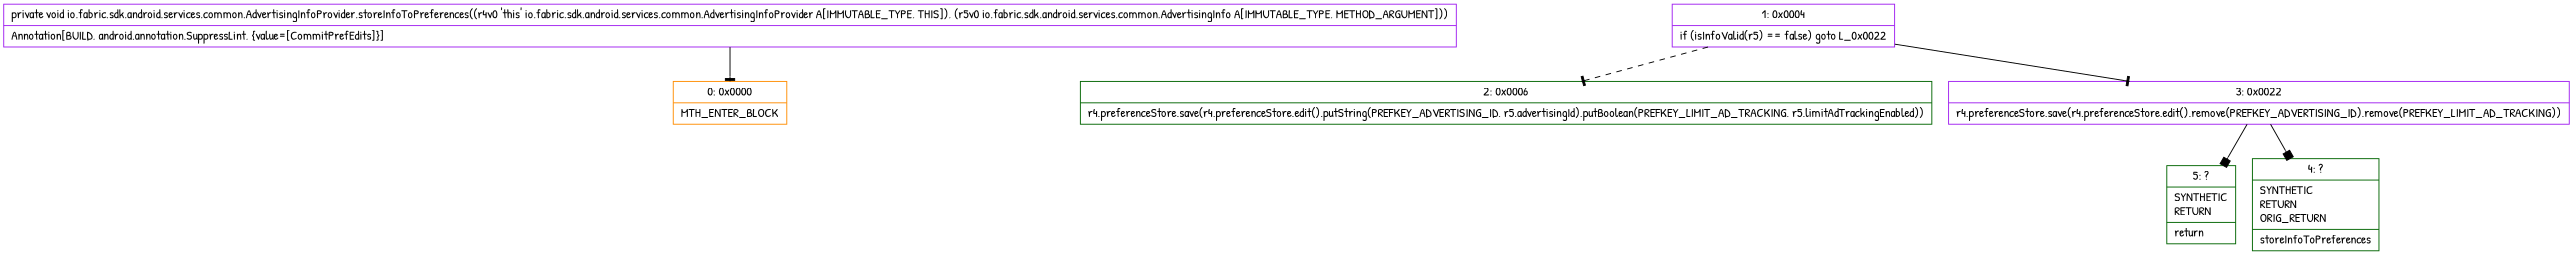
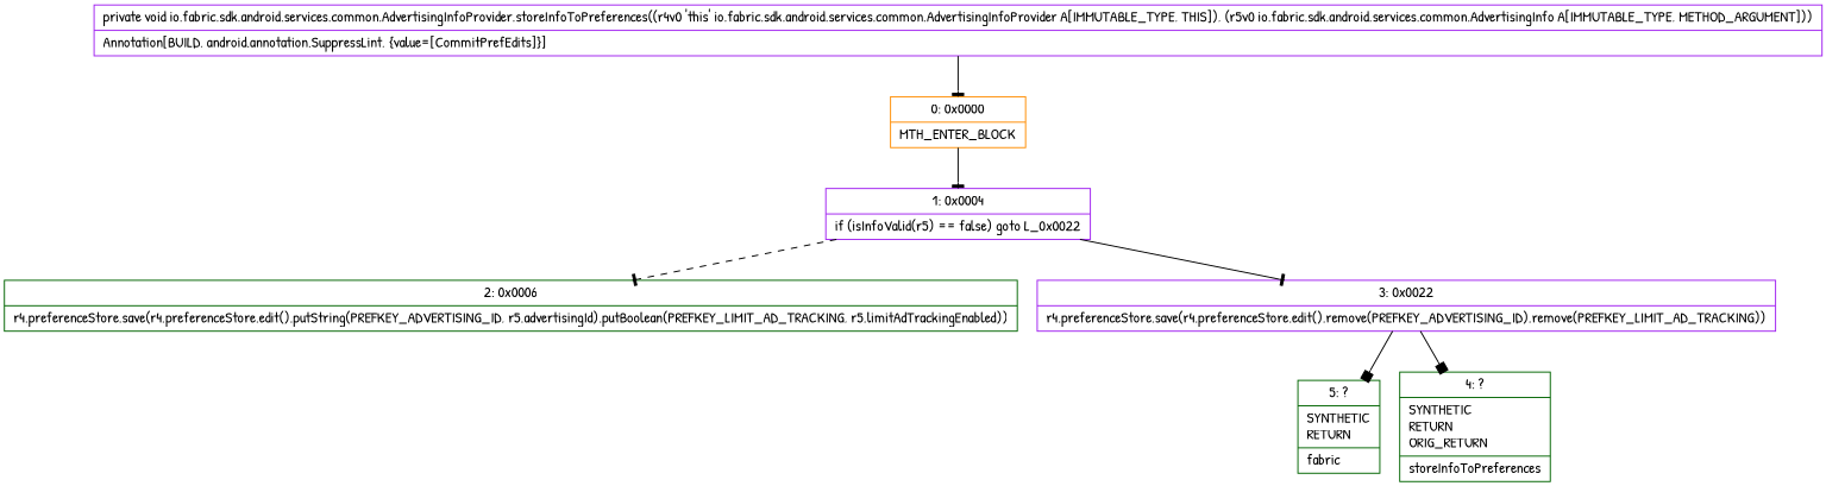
  digraph {
    fontname="Patrick Hand"
    node [color=purple fontname="Patrick Hand" shape=record]
    edge [arrowhead=tee fontname="Patrick Hand"]
    n1 [color=darkorange label="{0\:\ 0x0000|MTH_ENTER_BLOCK\l}"]
    n2 [label="{1\:\ 0x0004|if (isInfoValid(r5) == false) goto L_0x0022\l}"]
    n3 [color=darkgreen label="{2\:\ 0x0006|r4.preferenceStore.save(r4.preferenceStore.edit().putString(PREFKEY_ADVERTISING_ID, r5.advertisingId).putBoolean(PREFKEY_LIMIT_AD_TRACKING, r5.limitAdTrackingEnabled))\l}"]
    n4 [label="{3\:\ 0x0022|r4.preferenceStore.save(r4.preferenceStore.edit().remove(PREFKEY_ADVERTISING_ID).remove(PREFKEY_LIMIT_AD_TRACKING))\l}"]
-   n5 [color=darkgreen label="{5\:\ ?|SYNTHETIC\lRETURN\l|return\l}"]
+   n5 [color=darkgreen label="{5\:\ ?|SYNTHETIC\lRETURN\l|fabric\l}"]
    n6 [color=darkgreen label="{4\:\ ?|SYNTHETIC\lRETURN\lORIG_RETURN\l|storeInfoToPreferences\l}"]
    n7 [label="{private void io.fabric.sdk.android.services.common.AdvertisingInfoProvider.storeInfoToPreferences((r4v0 'this' io.fabric.sdk.android.services.common.AdvertisingInfoProvider A[IMMUTABLE_TYPE, THIS]), (r5v0 io.fabric.sdk.android.services.common.AdvertisingInfo A[IMMUTABLE_TYPE, METHOD_ARGUMENT]))  | Annotation[BUILD, android.annotation.SuppressLint, \{value=[CommitPrefEdits]\}]\l}"]
+   n1 -> n2
    n2 -> n3 [style=dashed]
    n2 -> n4
    n4 -> n5 [arrowhead=box]
    n4 -> n6 [arrowhead=box]
    n7 -> n1
  }
